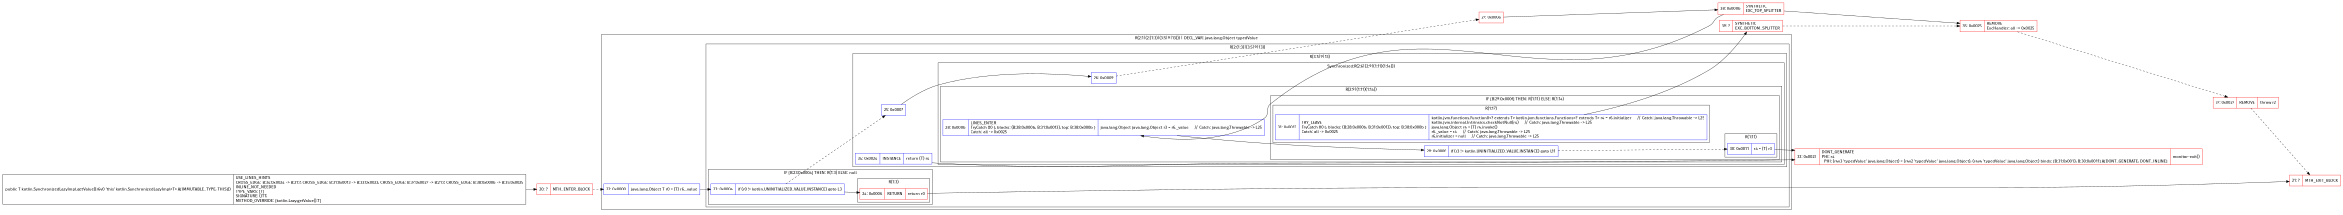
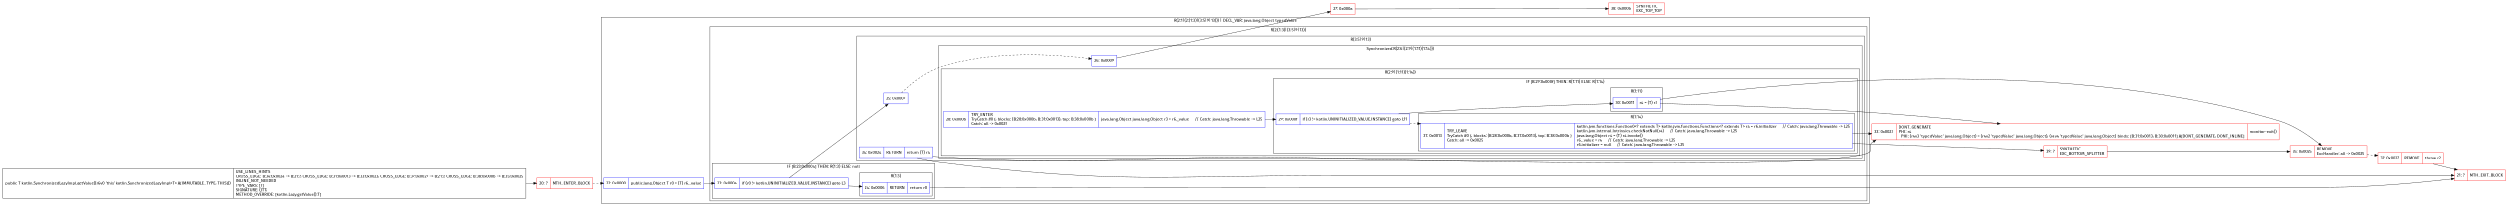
  digraph {
    fontname="Fira Sans"
    rankdir=LR
    node [color=blue fontname="Fira Sans" shape=record]
    edge [fontname="Fira Sans"]
-   n1 [color=red label="{24\:\ 0x0006|RETURN\l|return r0\l}"]
+   n1 [label="{24\:\ 0x0006|RETURN\l|return r0\l}"]
    n2 [label="{23\:\ 0x0004|if (r0 != kotlin.UNINITIALIZED_VALUE.INSTANCE) goto L3\l}"]
    n3 [label="{30\:\ 0x0011|r4 = (T) r3\l}"]
    n4 [label="{31\:\ 0x0013|TRY_LEAVE\lTryCatch #0 \{, blocks: (B:28:0x000b, B:31:0x0013), top: B:38:0x000b \}\lCatch: all \-\> 0x0025\l|kotlin.jvm.functions.Function0\<? extends T\> kotlin.jvm.functions.Functions\<? extends T\> r4 = r6.initializer     \/\/ Catch: java.lang.Throwable \-\> L25\lkotlin.jvm.internal.Intrinsics.checkNotNull(r4)     \/\/ Catch: java.lang.Throwable \-\> L25\ljava.lang.Object r4 = (T) r4.invoke()\lr6._value = r4     \/\/ Catch: java.lang.Throwable \-\> L25\lr6.initializer = null     \/\/ Catch: java.lang.Throwable \-\> L25\l}"]
    n5 [label="{29\:\ 0x000f|if (r3 != kotlin.UNINITIALIZED_VALUE.INSTANCE) goto L11\l}"]
-   n6 [label="{28\:\ 0x000b|LINES_ENTER\lTryCatch #0 \{, blocks: (B:28:0x000b, B:31:0x0013), top: B:38:0x000b \}\lCatch: all \-\> 0x0025\l|java.lang.Object java.lang.Object r3 = r6._value     \/\/ Catch: java.lang.Throwable \-\> L25\l}"]
+   n6 [label="{28\:\ 0x000b|TRY_ENTER\lTryCatch #0 \{, blocks: (B:28:0x000b, B:31:0x0013), top: B:38:0x000b \}\lCatch: all \-\> 0x0025\l|java.lang.Object java.lang.Object r3 = r6._value     \/\/ Catch: java.lang.Throwable \-\> L25\l}"]
    n7 [label="{26\:\ 0x0009}"]
    n8 [label="{25\:\ 0x0007}"]
-   n9 [label="{34\:\ 0x0024|INSTANCE\l|return (T) r4\l}"]
-   n10 [label="{22\:\ 0x0000|java.lang.Object T r0 = (T) r6._value\l}"]
+   n9 [label="{34\:\ 0x0024|RETURN\l|return (T) r4\l}"]
+   n10 [label="{22\:\ 0x0000|public.lang.Object T r0 = (T) r6._value\l}"]
    n11 [color=red label="{21\:\ ?|MTH_EXIT_BLOCK\l}"]
    n12 [color=red label="{33\:\ 0x0023|DONT_GENERATE\lPHI: r4 \l  PHI: (r4v3 'typedValue' java.lang.Object) = (r4v2 'typedValue' java.lang.Object), (r4v4 'typedValue' java.lang.Object) binds: [B:31:0x0013, B:30:0x0011] A[DONT_GENERATE, DONT_INLINE]\l|monitor\-exit()\l}"]
    n13 [color=red label="{39\:\ ?|SYNTHETIC\lEXC_BOTTOM_SPLITTER\l}"]
    n14 [color=red label="{27\:\ 0x000a}"]
-   n15 [color=red label="{38\:\ 0x000b|SYNTHETIC\lEXC_TOP_SPLITTER\l}"]
+   n15 [color=red label="{38\:\ 0x000b|SYNTHETIC\lEXC_TOP_TOP\l}"]
    n16 [color=red label="{35\:\ 0x0025|REMOVE\lExcHandler: all \-\> 0x0025\l}"]
    n17 [color=red label="{20\:\ ?|MTH_ENTER_BLOCK\l}"]
    n18 [color=red label="{37\:\ 0x0027|REMOVE\l|throw r2\l}"]
    n19 [label="{public T kotlin.SynchronizedLazyImpl.getValue((r6v0 'this' kotlin.SynchronizedLazyImpl\<T\> A[IMMUTABLE_TYPE, THIS]))  | USE_LINES_HINTS\lCROSS_EDGE: B:34:0x0024 \-\> B:21:?, CROSS_EDGE: B:31:0x0013 \-\> B:33:0x0023, CROSS_EDGE: B:37:0x0027 \-\> B:21:?, CROSS_EDGE: B:38:0x000b \-\> B:35:0x0025\lINLINE_NOT_NEEDED\lTYPE_VARS: [T]\lSIGNATURE: ()TT;\lMETHOD_OVERRIDE: [kotlin.Lazy.getValue():T]\l}" color=""]
    subgraph cluster_1 {
      label="R(2:1|(2:(1:3)|(3:5|9|13))) | DECL_VAR: java.lang.Object typedValue\l"
      n10
      subgraph cluster_2 {
        label="R(2:(1:3)|(3:5|9|13))"
        subgraph cluster_3 {
          label="IF [B:23:0x0004] THEN: R(1:3) ELSE: null"
          n2
          subgraph cluster_4 {
            label="R(1:3)"
            n1
          }
        }
        subgraph cluster_5 {
          label="R(3:5|9|13)"
          n8
          n9
          subgraph cluster_6 {
            label="Synchronized:R(2:6|(2:9|(1:11)(1:14)))"
            n7
            subgraph cluster_7 {
              label="R(2:9|(1:11)(1:14))"
              n6
              subgraph cluster_8 {
                label="IF [B:29:0x000f] THEN: R(1:11) ELSE: R(1:14)"
                n5
                subgraph cluster_9 {
                  label="R(1:11)"
                  n3
                }
                subgraph cluster_10 {
-                 label="R(1:17)"
+                 label="R(1:14)"
                  n4
                }
              }
            }
          }
        }
      }
    }
    n1 -> n11
    n2 -> n1
-   n2 -> n8 [style=dashed]
+   n2 -> n8 [style=solid]
    n3 -> n12
+   n4 -> n12
    n4 -> n13
-   n5 -> n3 [style=dashed]
+   n5 -> n3
+   n5 -> n4 [style=dashed]
    n6 -> n5
-   n7 -> n14 [style=dashed]
-   n8 -> n7
+   n7 -> n14
+   n8 -> n7 [style=dashed]
+   n9 -> n11
    n9 -> n12
    n10 -> n2
-   n13 -> n16 [style=dashed]
+   n13 -> n16
    n14 -> n15
-   n15 -> n6
-   n15 -> n16
+   n3 -> n16
    n16 -> n18 [style=dashed]
    n17 -> n10 [style=dashed]
-   n18 -> n11 [style=dashed]
+   n18 -> n11
    n19 -> n17
  }
